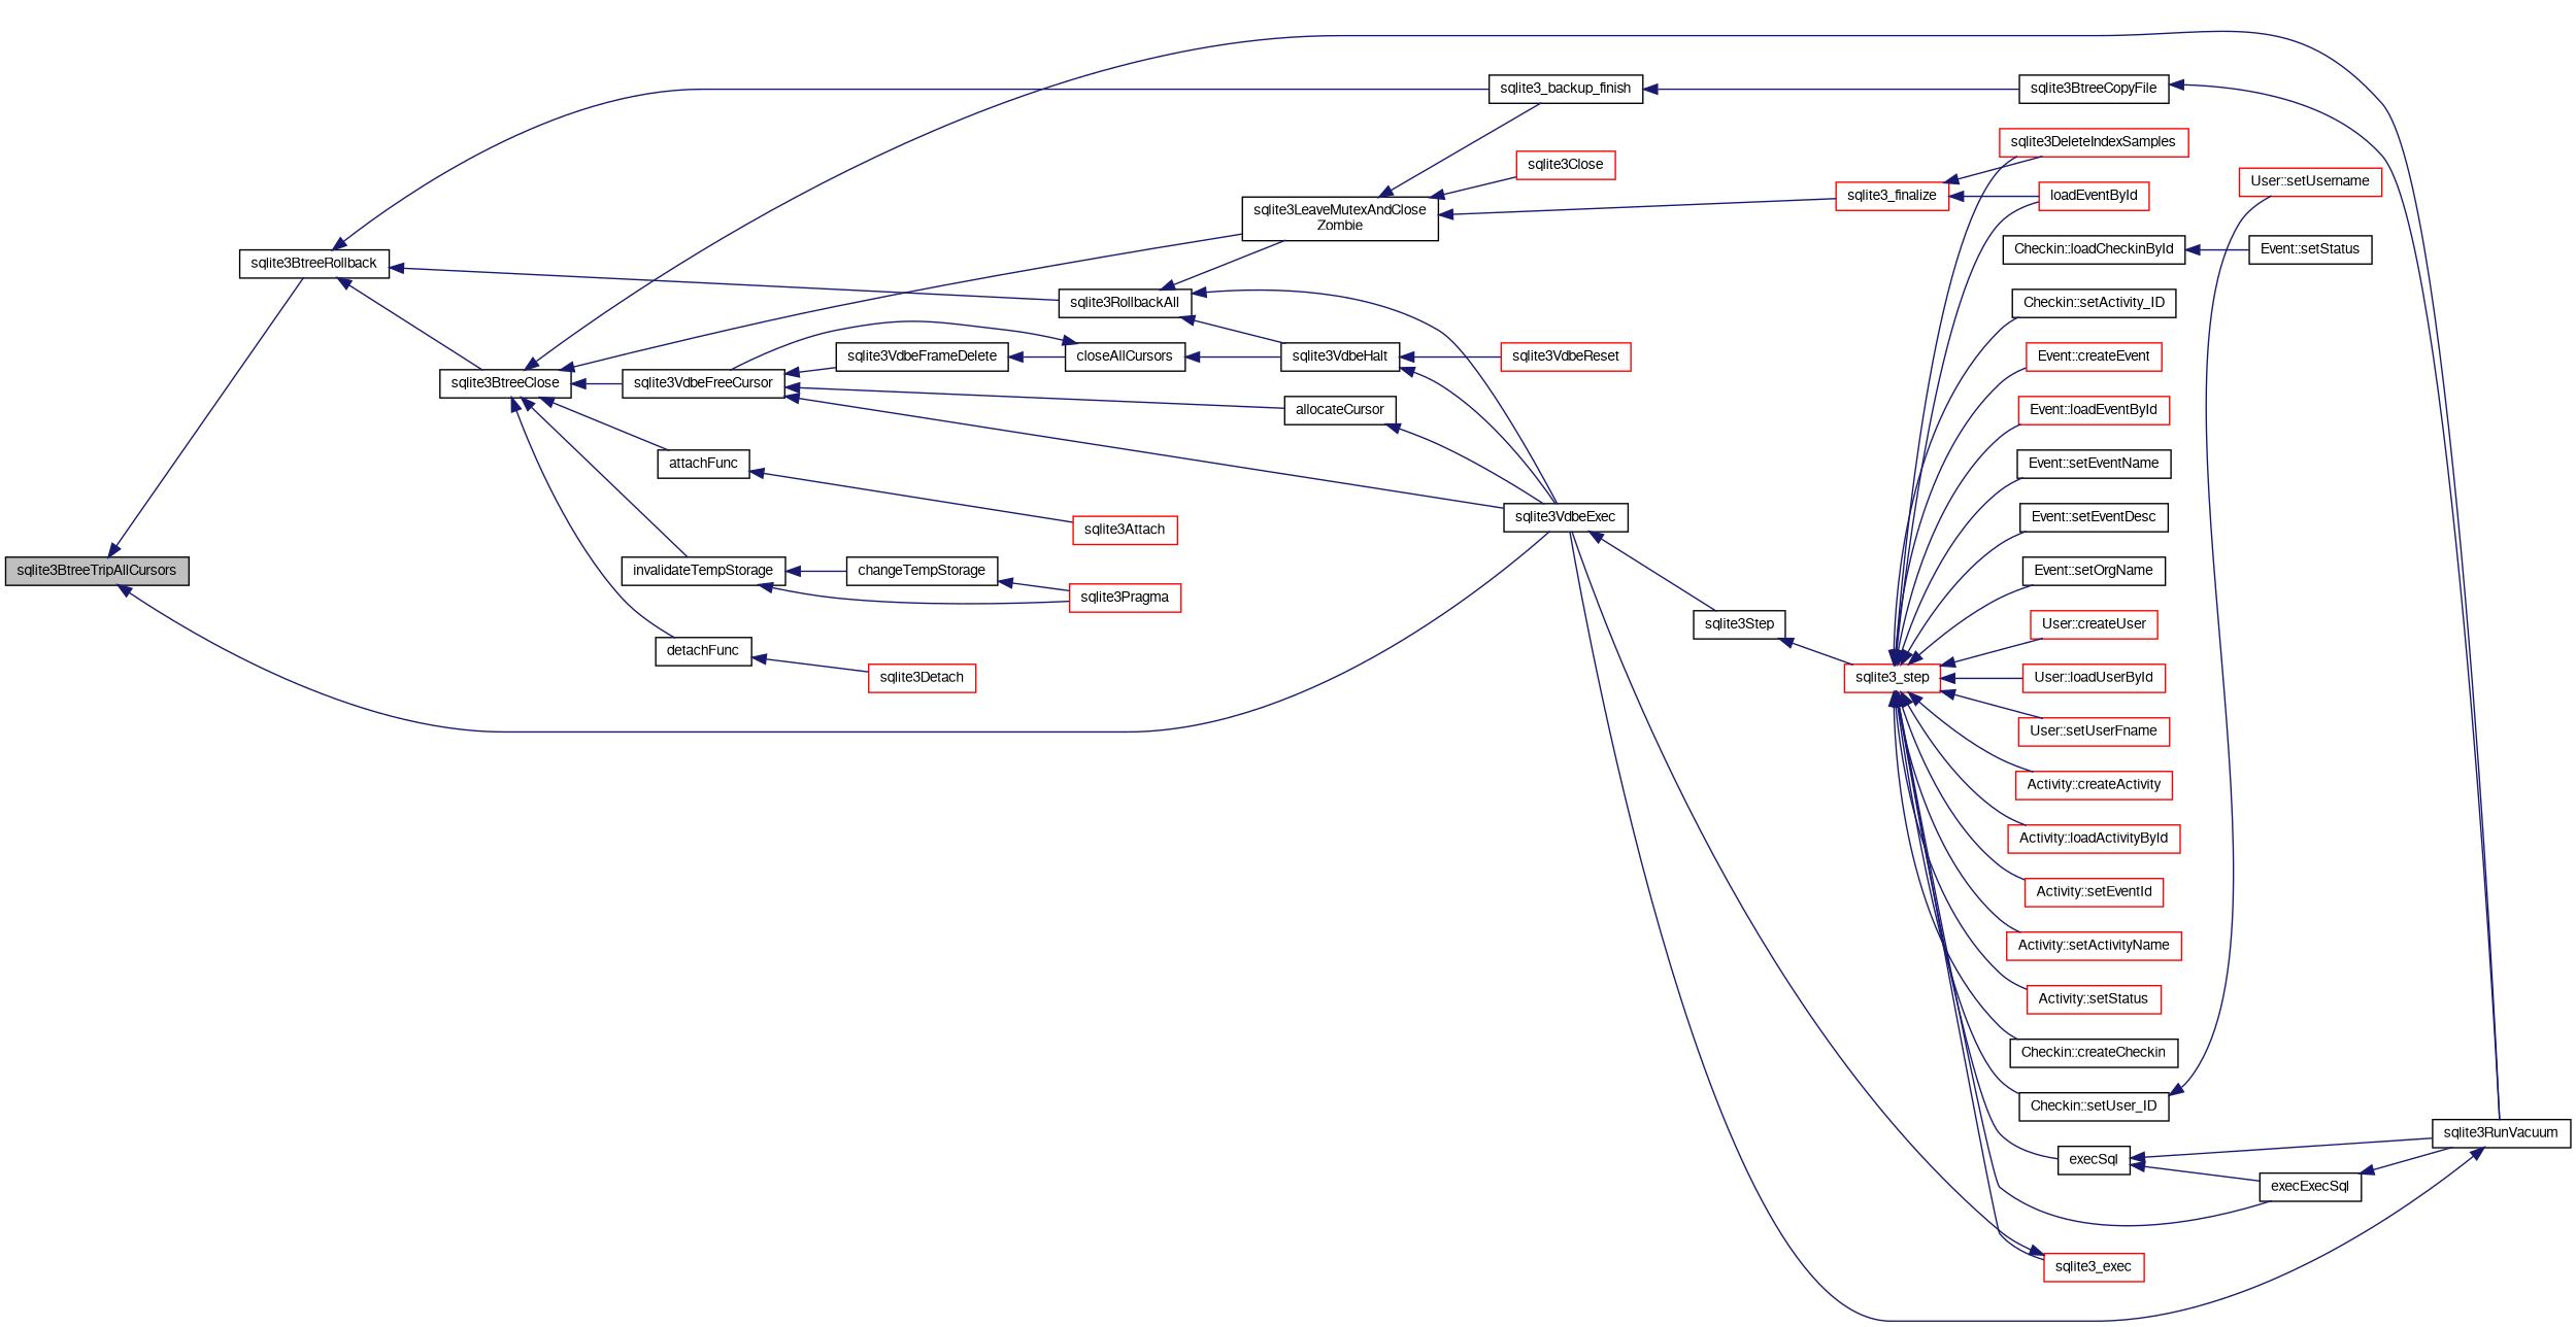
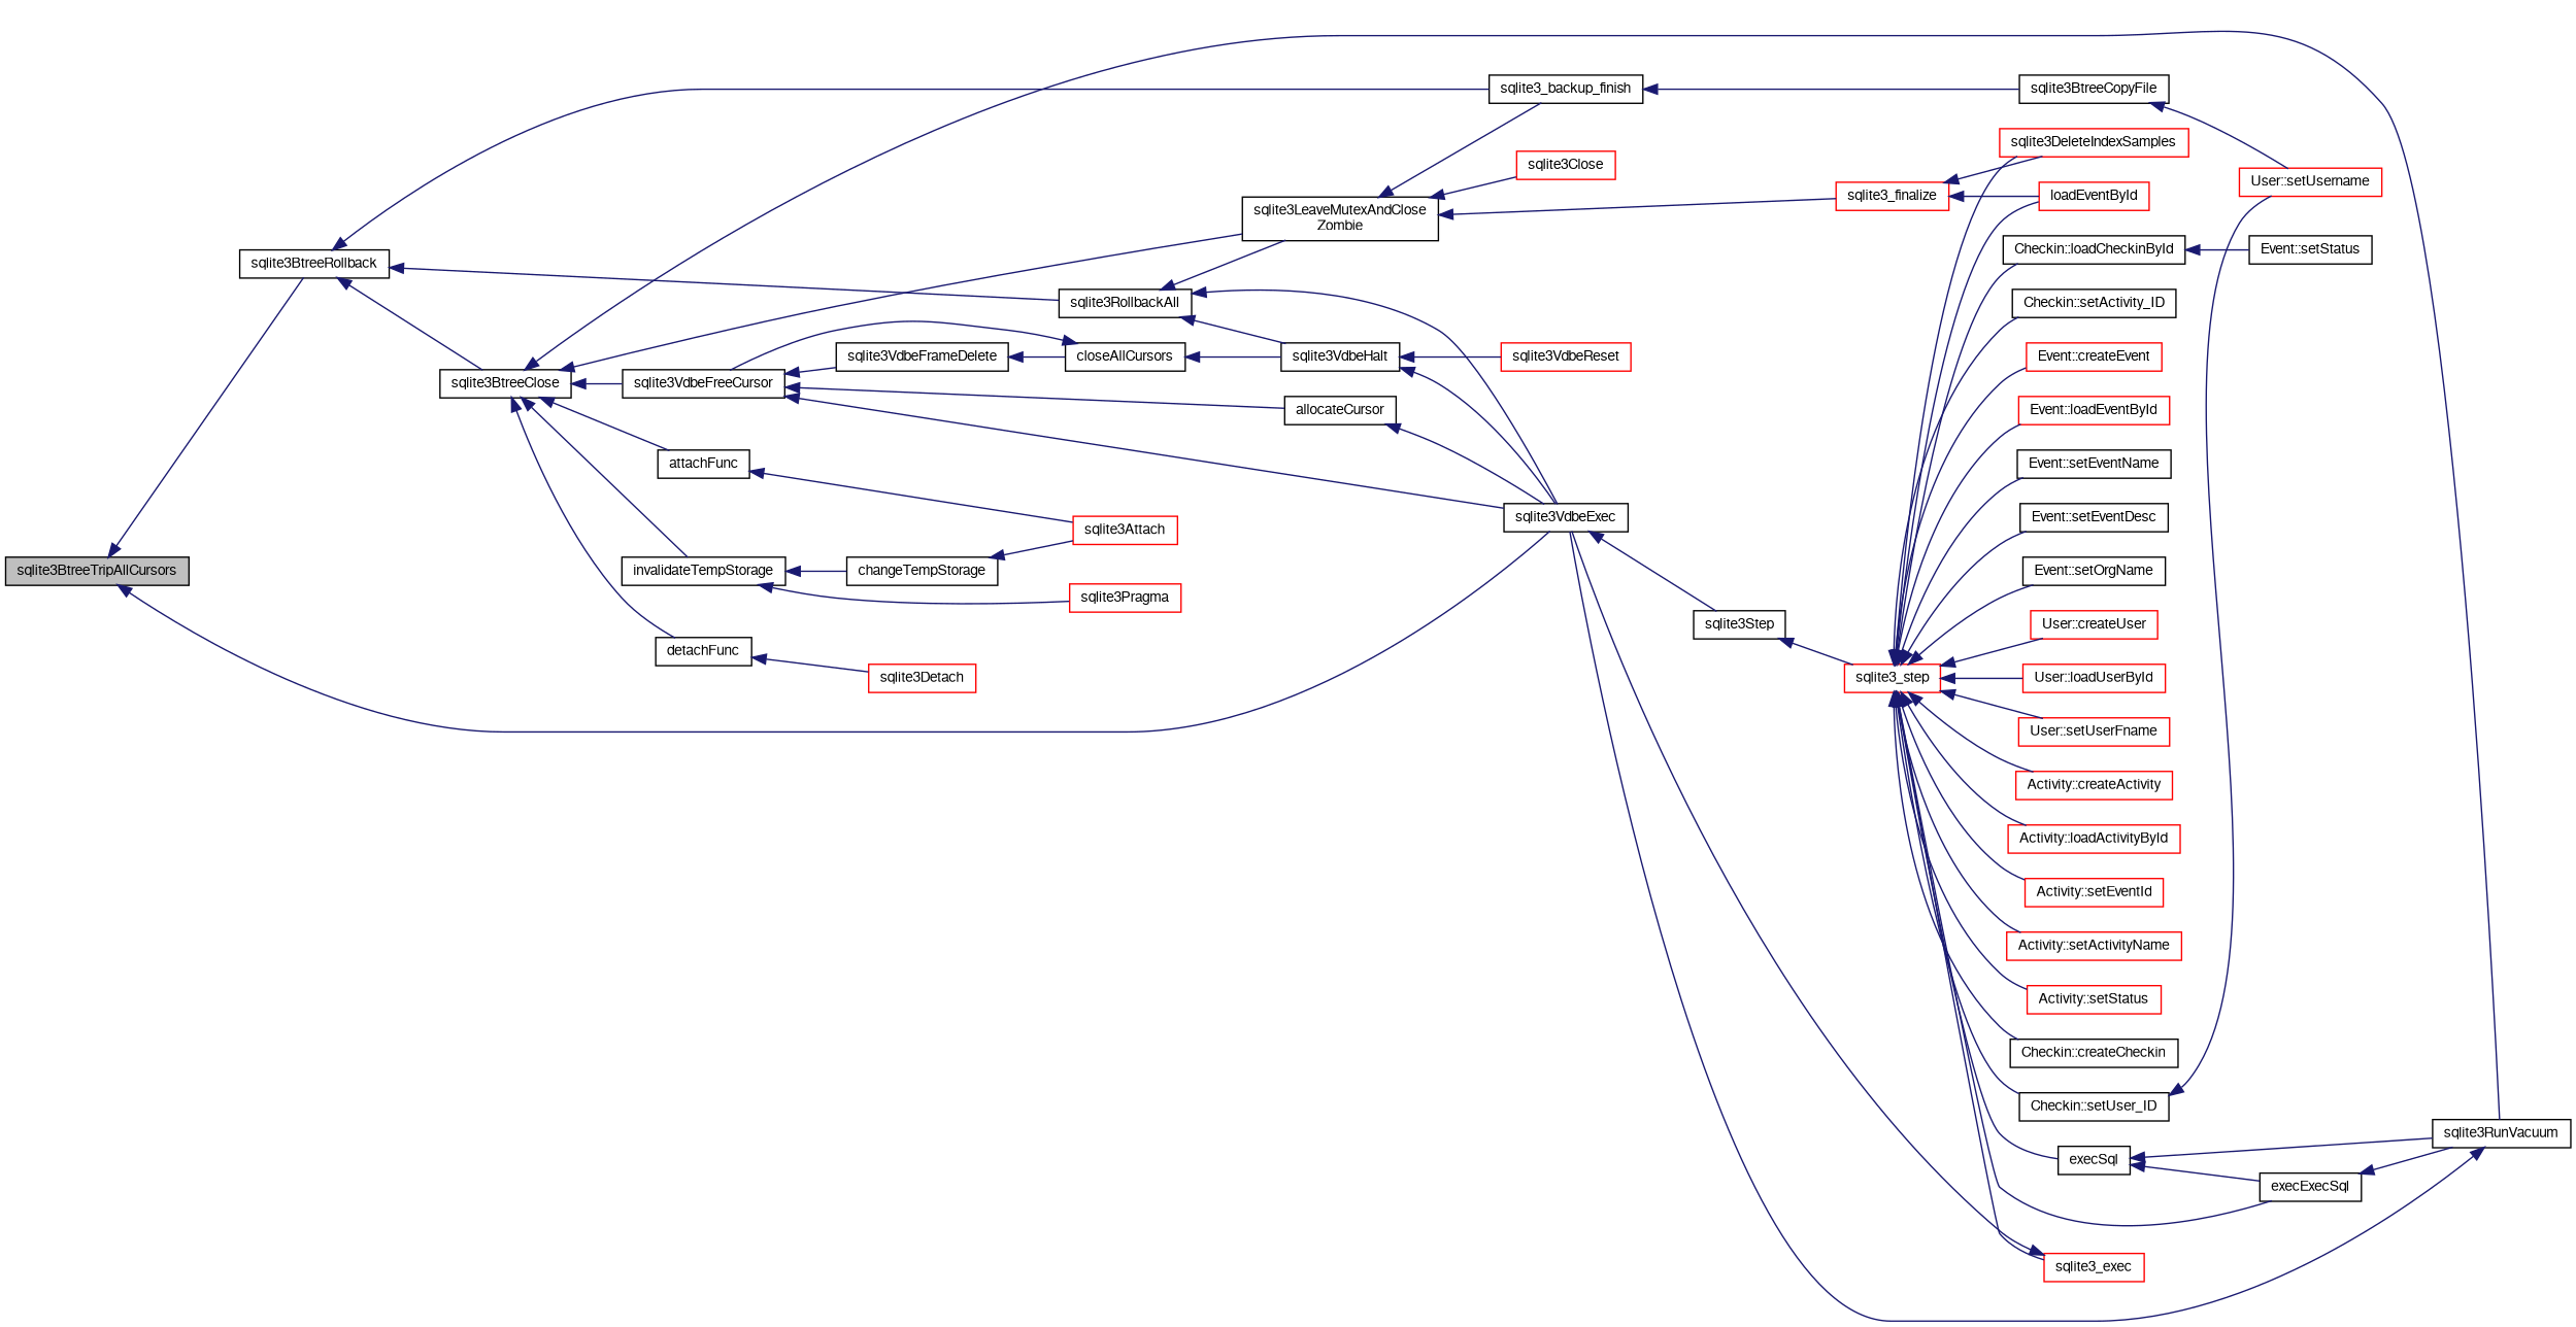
  digraph {
    rankdir=LR
    node [color=black fillcolor=white fontname=FreeSans fontsize=10 shape=record style=filled]
    edge [color=midnightblue dir=back fontname=FreeSans fontsize=10 labelfontname=FreeSans labelfontsize=10 style=solid]
    n1 [fillcolor=grey75 fontcolor=black height=0.2 label=sqlite3BtreeTripAllCursors width=0.4]
    n2 [height=0.2 label=sqlite3BtreeRollback width=0.4]
    n3 [height=0.2 label=sqlite3VdbeExec width=0.4]
    n4 [height=0.2 label=sqlite3BtreeClose width=0.4]
    n5 [height=0.2 label=sqlite3_backup_finish width=0.4]
    n6 [height=0.2 label=sqlite3RollbackAll width=0.4]
    n7 [height=0.2 label=sqlite3Step width=0.4]
    n8 [height=0.2 label=sqlite3VdbeFreeCursor width=0.4]
    n9 [height=0.2 label=sqlite3RunVacuum width=0.4]
    n10 [height=0.2 label=attachFunc width=0.4]
    n11 [height=0.2 label=detachFunc width=0.4]
    n12 [height=0.2 label=invalidateTempStorage width=0.4]
    n13 [height=0.2 label="sqlite3LeaveMutexAndClose\lZombie" width=0.4]
    n14 [height=0.2 label=sqlite3BtreeCopyFile width=0.4]
    n15 [height=0.2 label=sqlite3VdbeHalt width=0.4]
    n16 [height=0.2 label=sqlite3VdbeFrameDelete width=0.4]
    n17 [height=0.2 label=allocateCursor width=0.4]
    n18 [color=red height=0.2 label=sqlite3Attach width=0.4]
    n19 [color=red height=0.2 label=sqlite3Detach width=0.4]
    n20 [height=0.2 label=changeTempStorage width=0.4]
    n21 [color=red height=0.2 label=sqlite3Pragma width=0.4]
    n22 [color=red height=0.2 label=sqlite3_finalize width=0.4]
    n23 [color=red height=0.2 label=sqlite3Close width=0.4]
    n24 [height=0.2 label=closeAllCursors width=0.4]
    n25 [color=red height=0.2 label=sqlite3VdbeReset width=0.4]
    n26 [color=red height=0.2 label=sqlite3_step width=0.4]
    n27 [color=red height=0.2 label="Activity::createActivity" width=0.4]
    n28 [color=red height=0.2 label="Activity::loadActivityById" width=0.4]
    n29 [color=red height=0.2 label="Activity::setEventId" width=0.4]
    n30 [color=red height=0.2 label="Activity::setActivityName" width=0.4]
    n31 [color=red height=0.2 label="Activity::setStatus" width=0.4]
    n32 [height=0.2 label="Checkin::createCheckin" width=0.4]
    n33 [height=0.2 label="Checkin::loadCheckinById" width=0.4]
    n34 [height=0.2 label="Checkin::setUser_ID" width=0.4]
    n35 [height=0.2 label="Checkin::setActivity_ID" width=0.4]
    n36 [color=red height=0.2 label="Event::createEvent" width=0.4]
    n37 [color=red height=0.2 label="Event::loadEventById" width=0.4]
    n38 [height=0.2 label="Event::setEventName" width=0.4]
    n39 [height=0.2 label="Event::setEventDesc" width=0.4]
    n40 [height=0.2 label="Event::setOrgName" width=0.4]
    n41 [color=red height=0.2 label=loadEventById width=0.4]
    n42 [color=red height=0.2 label=sqlite3DeleteIndexSamples width=0.4]
    n43 [color=red height=0.2 label=sqlite3_exec width=0.4]
    n44 [height=0.2 label=execSql width=0.4]
    n45 [height=0.2 label=execExecSql width=0.4]
    n46 [color=red height=0.2 label="User::createUser" width=0.4]
    n47 [color=red height=0.2 label="User::loadUserById" width=0.4]
    n48 [color=red height=0.2 label="User::setUserFname" width=0.4]
    n49 [height=0.2 label="Event::setStatus" width=0.4]
    n50 [color=red height=0.2 label="User::setUsername" width=0.4]
    n1 -> n2
    n1 -> n3
    n2 -> n4
    n2 -> n5
    n2 -> n6
    n3 -> n7
    n4 -> n8
    n4 -> n9
    n4 -> n10
    n4 -> n11
    n4 -> n12
    n4 -> n13
    n5 -> n14
    n6 -> n3
    n6 -> n13
    n6 -> n15
    n7 -> n26
    n8 -> n3
    n8 -> n16
    n8 -> n17
    n9 -> n3
    n10 -> n18
    n11 -> n19
    n12 -> n20
    n12 -> n21
    n13 -> n5
    n13 -> n22
    n13 -> n23
-   n14 -> n9
+   n14 -> n50
    n15 -> n3
    n15 -> n25
    n16 -> n24
    n17 -> n3
-   n20 -> n21
+   n20 -> n18
    n22 -> n41
    n22 -> n42
    n24 -> n8
    n24 -> n15
    n26 -> n27
    n26 -> n28
    n26 -> n29
    n26 -> n30
    n26 -> n31
    n26 -> n32
+   n26 -> n33
    n26 -> n34
    n26 -> n35
    n26 -> n36
    n26 -> n37
    n26 -> n38
    n26 -> n39
    n26 -> n40
    n26 -> n41
    n26 -> n42
    n26 -> n43
    n26 -> n44
    n26 -> n45
    n26 -> n46
    n26 -> n47
    n26 -> n48
    n33 -> n49
    n34 -> n50
    n43 -> n3
    n44 -> n9
    n44 -> n45
    n45 -> n9
  }
